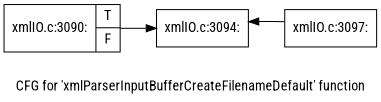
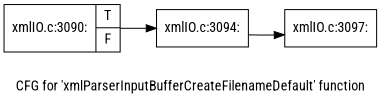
  digraph {
    fontname="Roboto Condensed"
    label="CFG for 'xmlParserInputBufferCreateFilenameDefault' function"
    rankdir=LR
    node [fontname="Roboto Condensed" shape=record]
    edge [fontname="Roboto Condensed"]
    n1 [label="{xmlIO.c:3090:|{<s0>T|<s1>F}}"]
    n2 [label="{xmlIO.c:3094:}"]
    n3 [label="{xmlIO.c:3097:}"]
    n1 -> n2
-   n3 -> n2
+   n2 -> n3
  }
